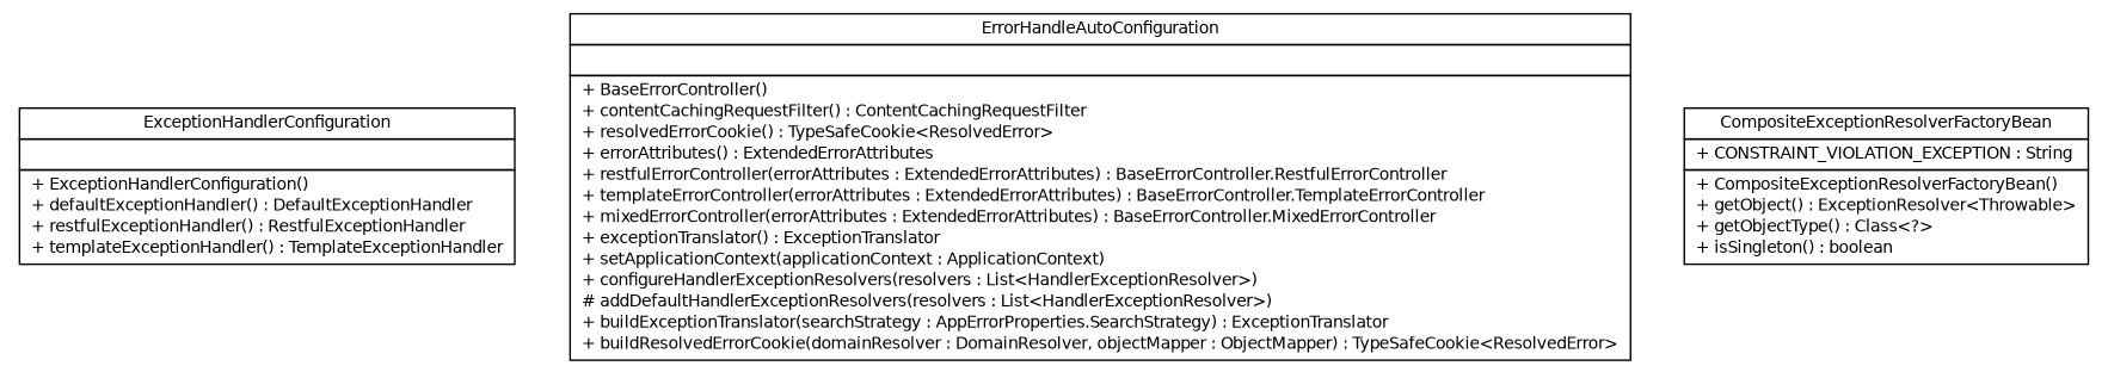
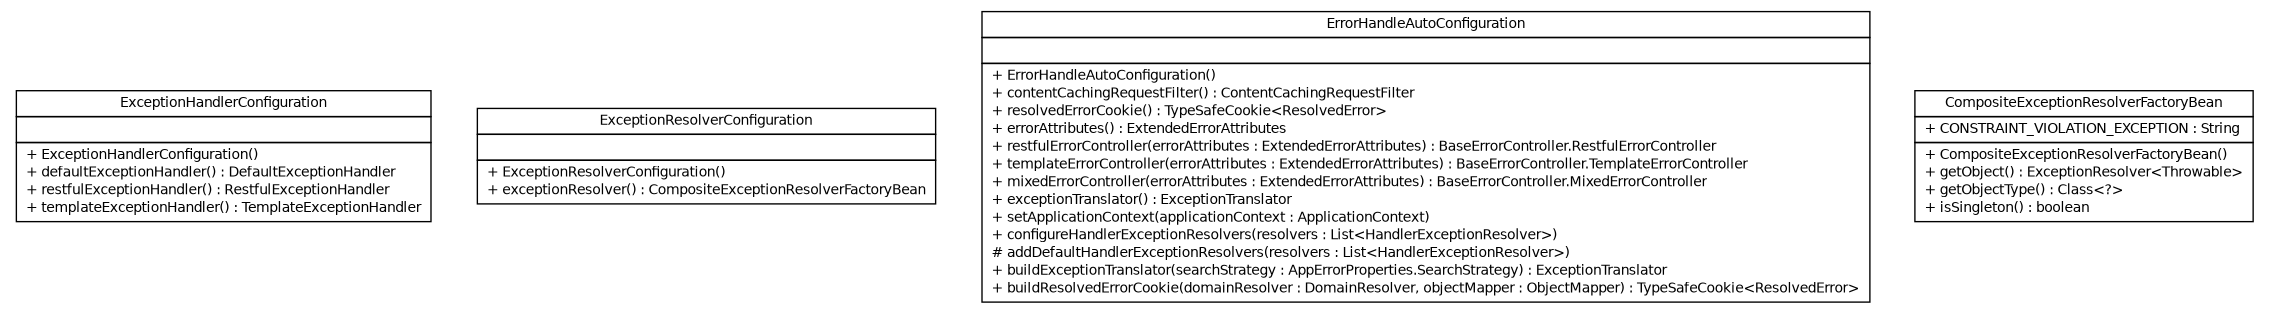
  digraph {
    nodesep=0.25
    ranksep=0.5
    node [fontcolor=black fontname=Helvetica fontsize=10.0 shape=plaintext]
    n1 [label=<<table title="cn.home1.oss.lib.errorhandle.starter.ExceptionHandlerConfiguration" border="0" cellborder="1" cellspacing="0" cellpadding="2" port="p" href="./ExceptionHandlerConfiguration.html"> 		<tr><td><table border="0" cellspacing="0" cellpadding="1"> <tr><td align="center" balign="center"> ExceptionHandlerConfiguration </td></tr> 		</table></td></tr> 		<tr><td><table border="0" cellspacing="0" cellpadding="1"> <tr><td align="left" balign="left">  </td></tr> 		</table></td></tr> 		<tr><td><table border="0" cellspacing="0" cellpadding="1"> <tr><td align="left" balign="left"> + ExceptionHandlerConfiguration() </td></tr> <tr><td align="left" balign="left"> + defaultExceptionHandler() : DefaultExceptionHandler </td></tr> <tr><td align="left" balign="left"> + restfulExceptionHandler() : RestfulExceptionHandler </td></tr> <tr><td align="left" balign="left"> + templateExceptionHandler() : TemplateExceptionHandler </td></tr> 		</table></td></tr> 		</table>>]
-   n3 [label=<<table title="cn.home1.oss.lib.errorhandle.starter.ErrorHandleAutoConfiguration" border="0" cellborder="1" cellspacing="0" cellpadding="2" port="p" href="./ErrorHandleAutoConfiguration.html"> 		<tr><td><table border="0" cellspacing="0" cellpadding="1"> <tr><td align="center" balign="center"> ErrorHandleAutoConfiguration </td></tr> 		</table></td></tr> 		<tr><td><table border="0" cellspacing="0" cellpadding="1"> <tr><td align="left" balign="left">  </td></tr> 		</table></td></tr> 		<tr><td><table border="0" cellspacing="0" cellpadding="1"> <tr><td align="left" balign="left"> + BaseErrorController() </td></tr> <tr><td align="left" balign="left"> + contentCachingRequestFilter() : ContentCachingRequestFilter </td></tr> <tr><td align="left" balign="left"> + resolvedErrorCookie() : TypeSafeCookie&lt;ResolvedError&gt; </td></tr> <tr><td align="left" balign="left"> + errorAttributes() : ExtendedErrorAttributes </td></tr> <tr><td align="left" balign="left"> + restfulErrorController(errorAttributes : ExtendedErrorAttributes) : BaseErrorController.RestfulErrorController </td></tr> <tr><td align="left" balign="left"> + templateErrorController(errorAttributes : ExtendedErrorAttributes) : BaseErrorController.TemplateErrorController </td></tr> <tr><td align="left" balign="left"> + mixedErrorController(errorAttributes : ExtendedErrorAttributes) : BaseErrorController.MixedErrorController </td></tr> <tr><td align="left" balign="left"> + exceptionTranslator() : ExceptionTranslator </td></tr> <tr><td align="left" balign="left"> + setApplicationContext(applicationContext : ApplicationContext) </td></tr> <tr><td align="left" balign="left"> + configureHandlerExceptionResolvers(resolvers : List&lt;HandlerExceptionResolver&gt;) </td></tr> <tr><td align="left" balign="left"> # addDefaultHandlerExceptionResolvers(resolvers : List&lt;HandlerExceptionResolver&gt;) </td></tr> <tr><td align="left" balign="left"> + buildExceptionTranslator(searchStrategy : AppErrorProperties.SearchStrategy) : ExceptionTranslator </td></tr> <tr><td align="left" balign="left"> + buildResolvedErrorCookie(domainResolver : DomainResolver, objectMapper : ObjectMapper) : TypeSafeCookie&lt;ResolvedError&gt; </td></tr> 		</table></td></tr> 		</table>>]
+   n2 [label=<<table title="cn.home1.oss.lib.errorhandle.starter.ExceptionResolverConfiguration" border="0" cellborder="1" cellspacing="0" cellpadding="2" port="p" href="./ExceptionResolverConfiguration.html"> 		<tr><td><table border="0" cellspacing="0" cellpadding="1"> <tr><td align="center" balign="center"> ExceptionResolverConfiguration </td></tr> 		</table></td></tr> 		<tr><td><table border="0" cellspacing="0" cellpadding="1"> <tr><td align="left" balign="left">  </td></tr> 		</table></td></tr> 		<tr><td><table border="0" cellspacing="0" cellpadding="1"> <tr><td align="left" balign="left"> + ExceptionResolverConfiguration() </td></tr> <tr><td align="left" balign="left"> + exceptionResolver() : CompositeExceptionResolverFactoryBean </td></tr> 		</table></td></tr> 		</table>>]
+   n3 [label=<<table title="cn.home1.oss.lib.errorhandle.starter.ErrorHandleAutoConfiguration" border="0" cellborder="1" cellspacing="0" cellpadding="2" port="p" href="./ErrorHandleAutoConfiguration.html"> 		<tr><td><table border="0" cellspacing="0" cellpadding="1"> <tr><td align="center" balign="center"> ErrorHandleAutoConfiguration </td></tr> 		</table></td></tr> 		<tr><td><table border="0" cellspacing="0" cellpadding="1"> <tr><td align="left" balign="left">  </td></tr> 		</table></td></tr> 		<tr><td><table border="0" cellspacing="0" cellpadding="1"> <tr><td align="left" balign="left"> + ErrorHandleAutoConfiguration() </td></tr> <tr><td align="left" balign="left"> + contentCachingRequestFilter() : ContentCachingRequestFilter </td></tr> <tr><td align="left" balign="left"> + resolvedErrorCookie() : TypeSafeCookie&lt;ResolvedError&gt; </td></tr> <tr><td align="left" balign="left"> + errorAttributes() : ExtendedErrorAttributes </td></tr> <tr><td align="left" balign="left"> + restfulErrorController(errorAttributes : ExtendedErrorAttributes) : BaseErrorController.RestfulErrorController </td></tr> <tr><td align="left" balign="left"> + templateErrorController(errorAttributes : ExtendedErrorAttributes) : BaseErrorController.TemplateErrorController </td></tr> <tr><td align="left" balign="left"> + mixedErrorController(errorAttributes : ExtendedErrorAttributes) : BaseErrorController.MixedErrorController </td></tr> <tr><td align="left" balign="left"> + exceptionTranslator() : ExceptionTranslator </td></tr> <tr><td align="left" balign="left"> + setApplicationContext(applicationContext : ApplicationContext) </td></tr> <tr><td align="left" balign="left"> + configureHandlerExceptionResolvers(resolvers : List&lt;HandlerExceptionResolver&gt;) </td></tr> <tr><td align="left" balign="left"> # addDefaultHandlerExceptionResolvers(resolvers : List&lt;HandlerExceptionResolver&gt;) </td></tr> <tr><td align="left" balign="left"> + buildExceptionTranslator(searchStrategy : AppErrorProperties.SearchStrategy) : ExceptionTranslator </td></tr> <tr><td align="left" balign="left"> + buildResolvedErrorCookie(domainResolver : DomainResolver, objectMapper : ObjectMapper) : TypeSafeCookie&lt;ResolvedError&gt; </td></tr> 		</table></td></tr> 		</table>>]
    n4 [label=<<table title="cn.home1.oss.lib.errorhandle.starter.CompositeExceptionResolverFactoryBean" border="0" cellborder="1" cellspacing="0" cellpadding="2" port="p" href="./CompositeExceptionResolverFactoryBean.html"> 		<tr><td><table border="0" cellspacing="0" cellpadding="1"> <tr><td align="center" balign="center"> CompositeExceptionResolverFactoryBean </td></tr> 		</table></td></tr> 		<tr><td><table border="0" cellspacing="0" cellpadding="1"> <tr><td align="left" balign="left"> + CONSTRAINT_VIOLATION_EXCEPTION : String </td></tr> 		</table></td></tr> 		<tr><td><table border="0" cellspacing="0" cellpadding="1"> <tr><td align="left" balign="left"> + CompositeExceptionResolverFactoryBean() </td></tr> <tr><td align="left" balign="left"> + getObject() : ExceptionResolver&lt;Throwable&gt; </td></tr> <tr><td align="left" balign="left"> + getObjectType() : Class&lt;?&gt; </td></tr> <tr><td align="left" balign="left"> + isSingleton() : boolean </td></tr> 		</table></td></tr> 		</table>>]
  }
